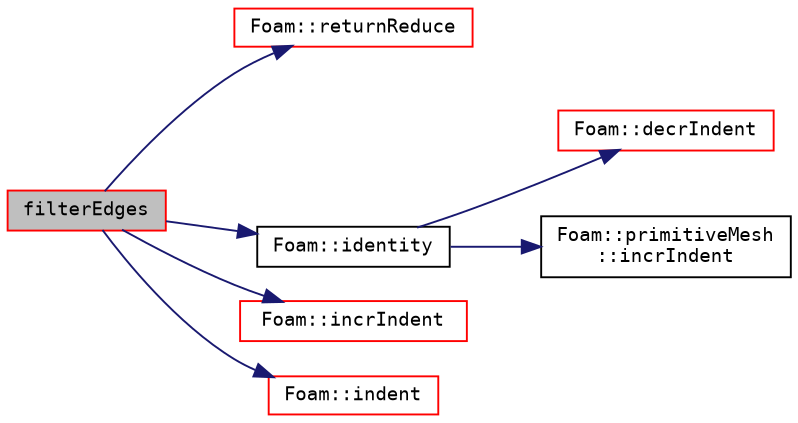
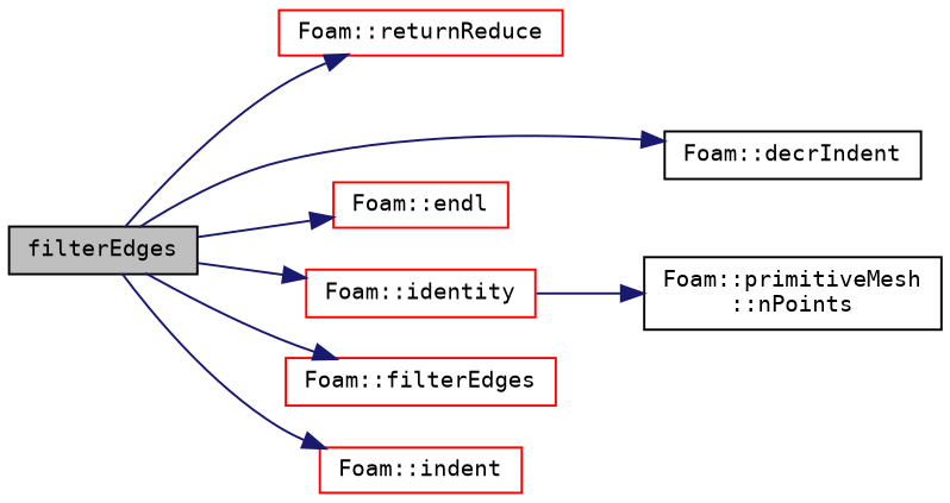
  digraph {
    fontname="DejaVu Sans Mono"
    rankdir=LR
    node [color=red fontname="DejaVu Sans Mono" fontsize=10 shape=record]
    edge [color=midnightblue fontname="DejaVu Sans Mono" fontsize=10 labelfontname=FreeSans labelfontsize=10 style=solid]
-   n1 [fillcolor=grey75 fontcolor=black height=0.2 label=filterEdges style=filled width=0.4]
+   n1 [color=black fillcolor=grey75 fontcolor=black height=0.2 label=filterEdges style=filled width=0.4]
    n2 [height=0.2 label="Foam::returnReduce" width=0.4]
-   n3 [height=0.2 label="Foam::decrIndent" width=0.4]
-   n5 [color=black height=0.2 label="Foam::identity" width=0.4]
-   n6 [height=0.2 label="Foam::incrIndent" width=0.4]
+   n3 [color=black height=0.2 label="Foam::decrIndent" width=0.4]
+   n4 [height=0.2 label="Foam::endl" width=0.4]
+   n5 [height=0.2 label="Foam::identity" width=0.4]
+   n6 [height=0.2 label="Foam::filterEdges" width=0.4]
    n7 [height=0.2 label="Foam::indent" width=0.4]
-   n8 [color=black height=0.2 label="Foam::primitiveMesh\l::incrIndent" width=0.4]
+   n8 [color=black height=0.2 label="Foam::primitiveMesh\l::nPoints" width=0.4]
    n1 -> n2
-   n5 -> n3
+   n1 -> n3
+   n1 -> n4
    n1 -> n5
    n1 -> n6
    n1 -> n7
    n5 -> n8
  }
